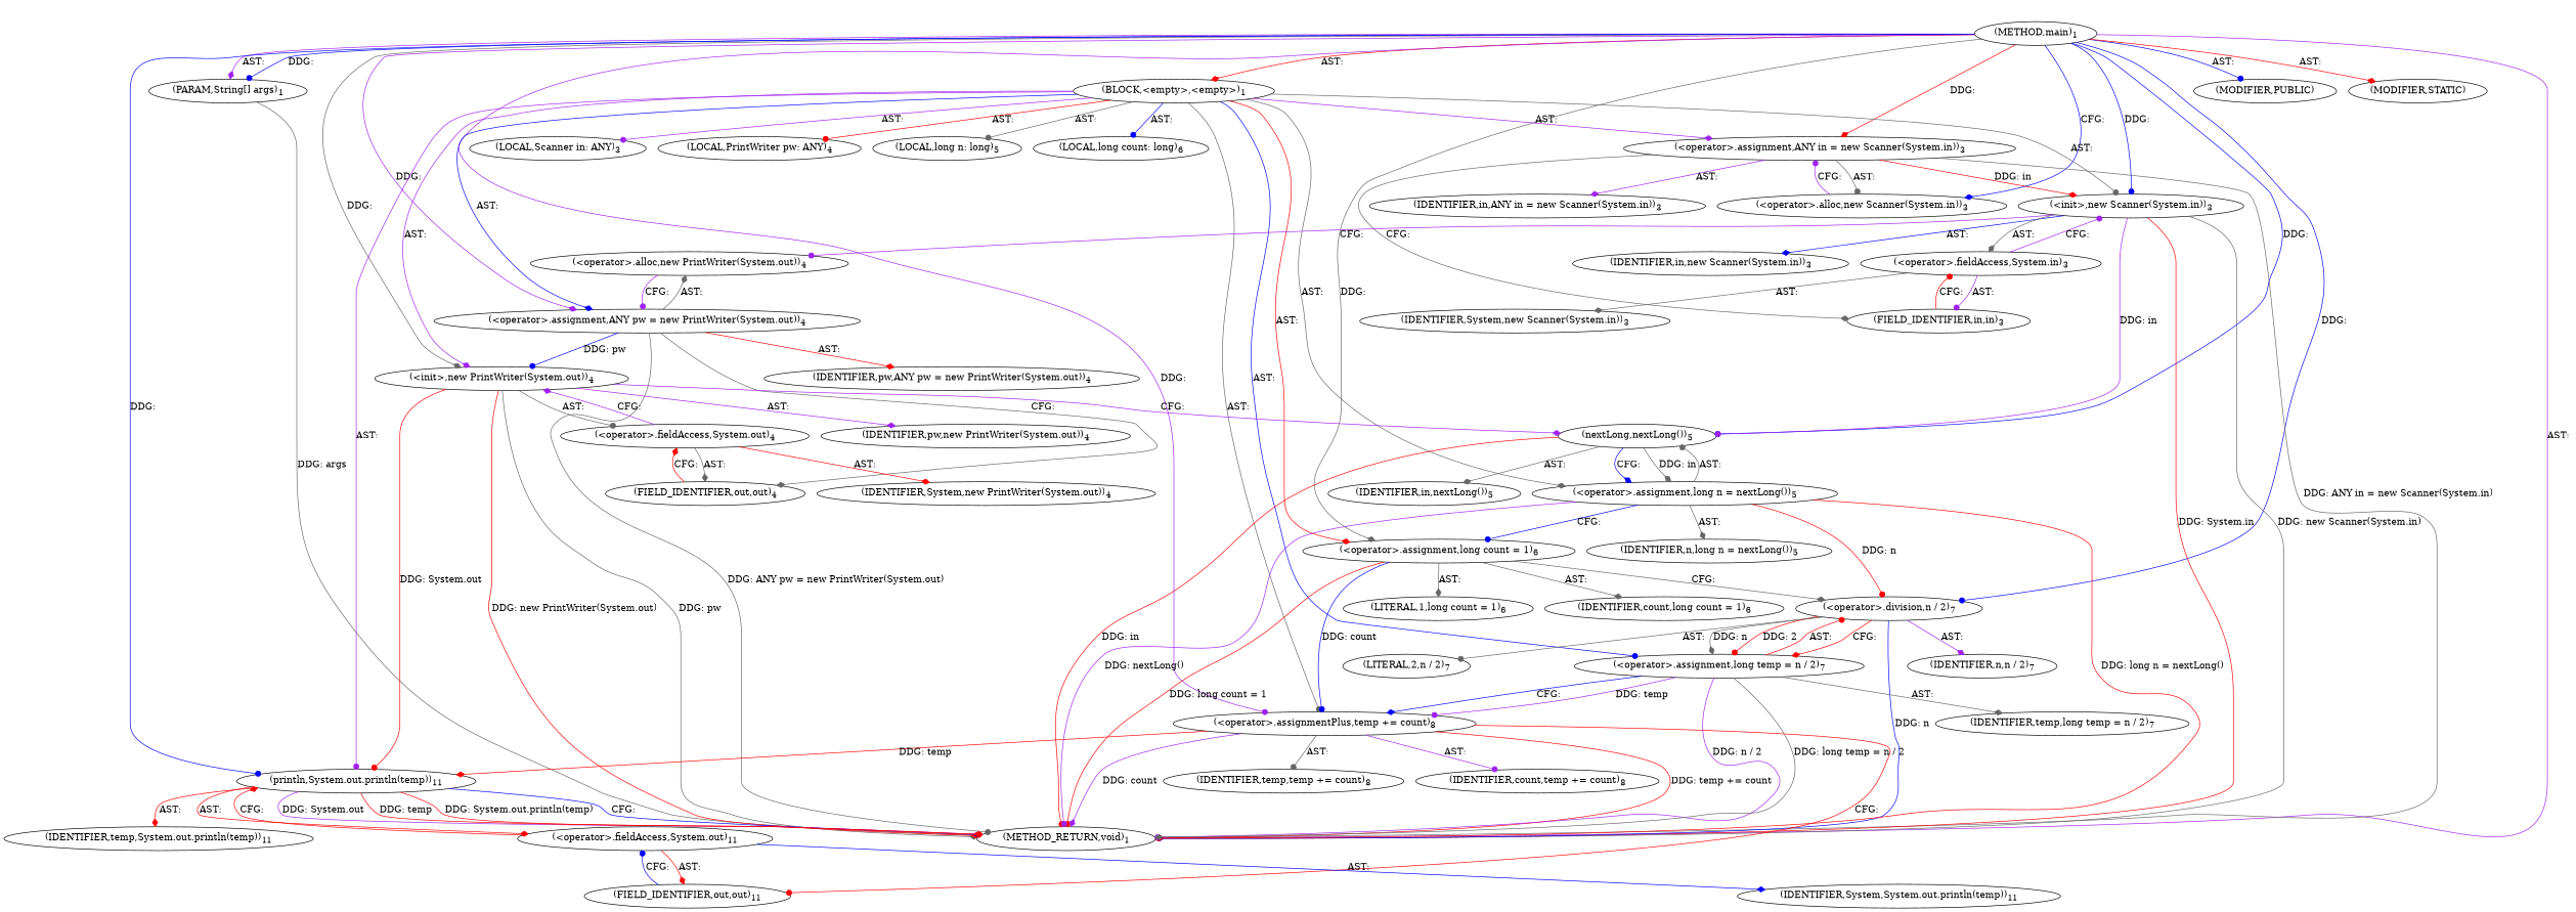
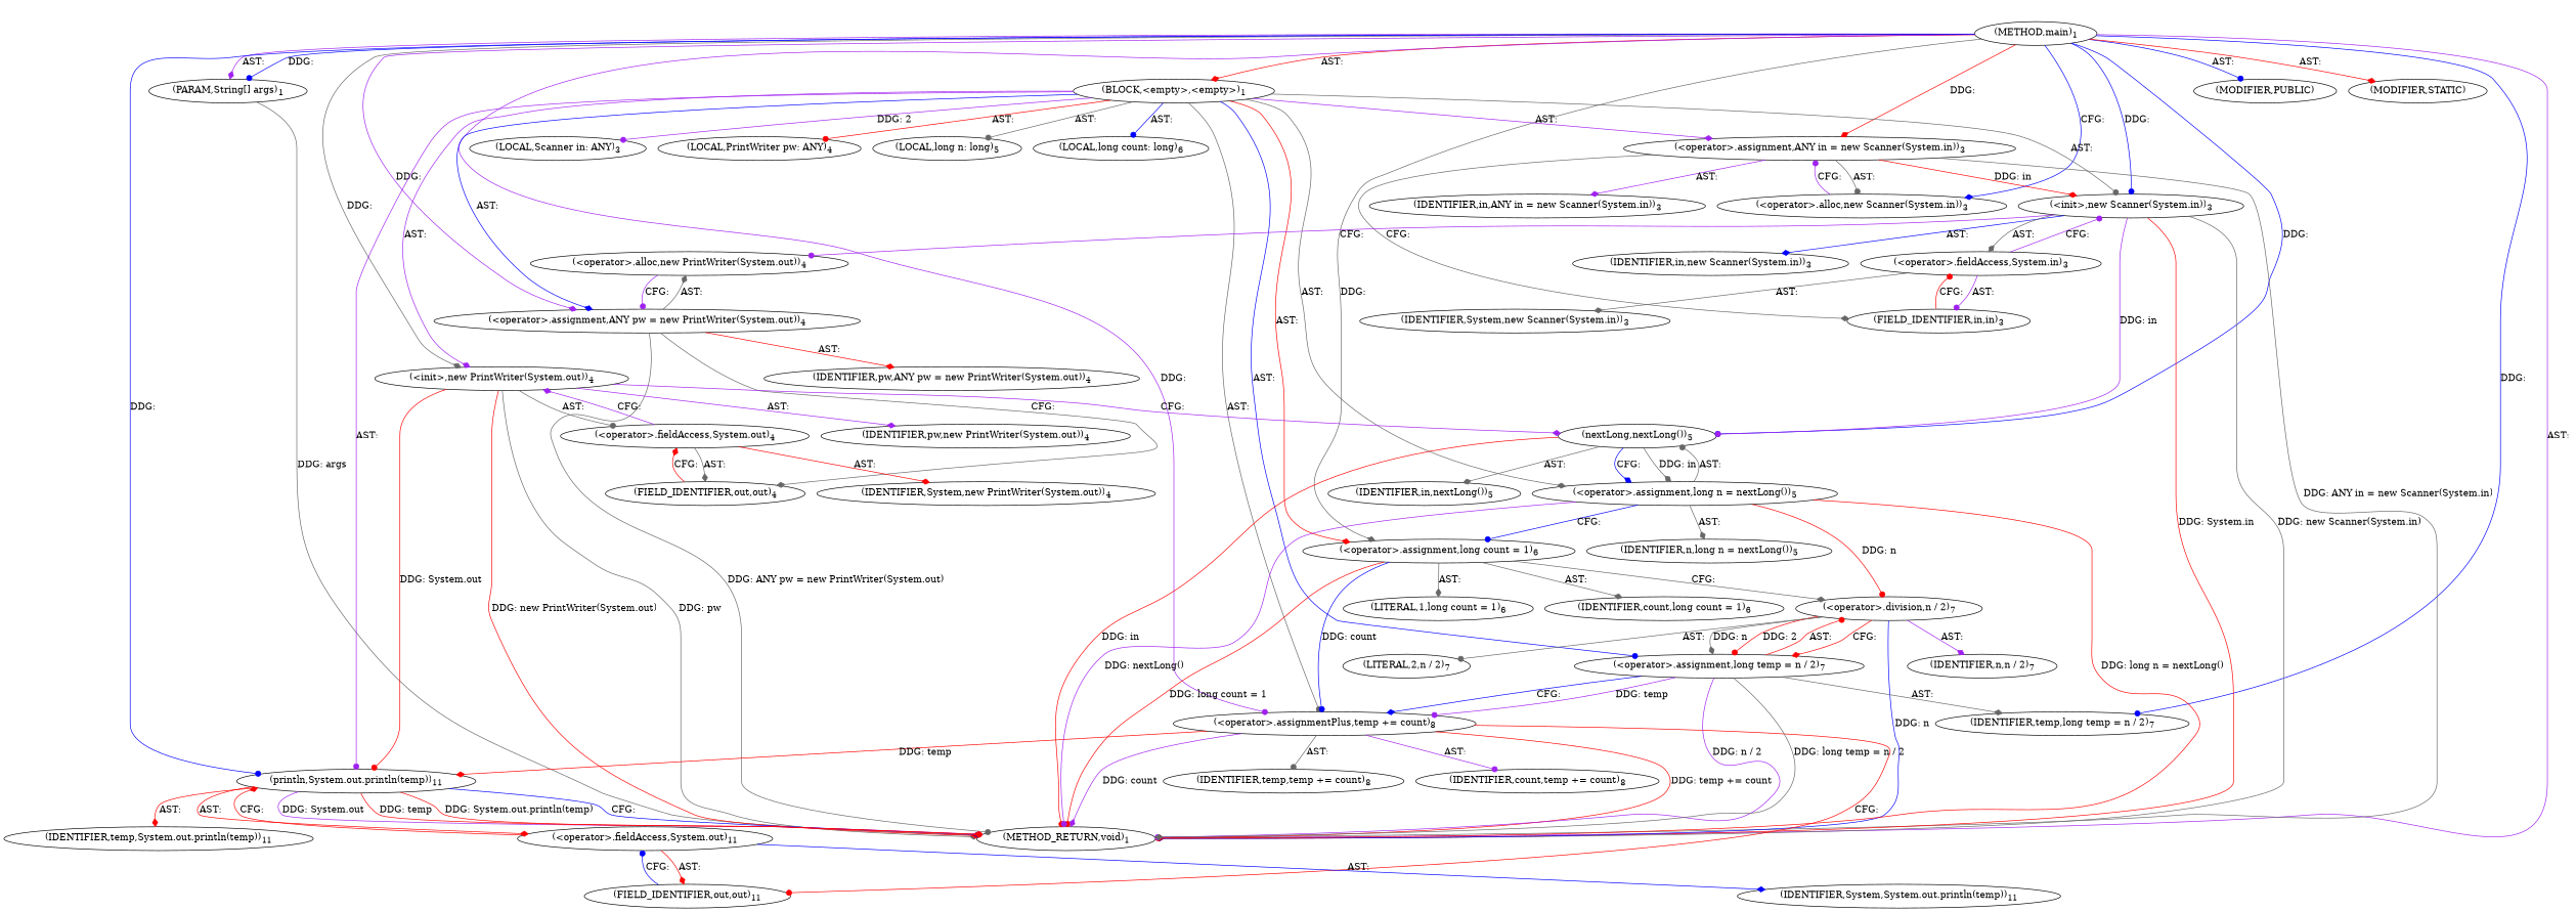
  digraph {
    edge [arrowhead=diamond color=gray40]
    n1 [label=<(METHOD,main)<SUB>1</SUB>>]
    n2 [label=<(PARAM,String[] args)<SUB>1</SUB>>]
    n3 [label=<(BLOCK,&lt;empty&gt;,&lt;empty&gt;)<SUB>1</SUB>>]
    n4 [label=<(&lt;operator&gt;.assignment,ANY in = new Scanner(System.in))<SUB>3</SUB>>]
    n5 [label=<(&lt;operator&gt;.alloc,new Scanner(System.in))<SUB>3</SUB>>]
    n6 [label=<(&lt;init&gt;,new Scanner(System.in))<SUB>3</SUB>>]
    n7 [label=<(&lt;operator&gt;.assignment,ANY pw = new PrintWriter(System.out))<SUB>4</SUB>>]
    n8 [label=<(&lt;init&gt;,new PrintWriter(System.out))<SUB>4</SUB>>]
    n9 [label=<(nextLong,nextLong())<SUB>5</SUB>>]
    n10 [label=<(&lt;operator&gt;.assignment,long count = 1)<SUB>6</SUB>>]
    n11 [label=<(&lt;operator&gt;.division,n / 2)<SUB>7</SUB>>]
    n12 [label=<(&lt;operator&gt;.assignmentPlus,temp += count)<SUB>8</SUB>>]
    n13 [label=<(println,System.out.println(temp))<SUB>11</SUB>>]
    n14 [label=<(MODIFIER,PUBLIC)>]
    n15 [label=<(MODIFIER,STATIC)>]
    n16 [label=<(METHOD_RETURN,void)<SUB>1</SUB>>]
    n17 [label=<(LOCAL,Scanner in: ANY)<SUB>3</SUB>>]
    n18 [label=<(LOCAL,PrintWriter pw: ANY)<SUB>4</SUB>>]
    n19 [label=<(LOCAL,long n: long)<SUB>5</SUB>>]
    n20 [label=<(&lt;operator&gt;.assignment,long n = nextLong())<SUB>5</SUB>>]
    n21 [label=<(LOCAL,long count: long)<SUB>6</SUB>>]
    n22 [label=<(&lt;operator&gt;.assignment,long temp = n / 2)<SUB>7</SUB>>]
    n23 [label=<(IDENTIFIER,in,ANY in = new Scanner(System.in))<SUB>3</SUB>>]
    n24 [label=<(FIELD_IDENTIFIER,in,in)<SUB>3</SUB>>]
    n25 [label=<(IDENTIFIER,in,new Scanner(System.in))<SUB>3</SUB>>]
    n26 [label=<(&lt;operator&gt;.fieldAccess,System.in)<SUB>3</SUB>>]
    n27 [label=<(&lt;operator&gt;.alloc,new PrintWriter(System.out))<SUB>4</SUB>>]
    n28 [label=<(IDENTIFIER,pw,ANY pw = new PrintWriter(System.out))<SUB>4</SUB>>]
    n29 [label=<(FIELD_IDENTIFIER,out,out)<SUB>4</SUB>>]
    n30 [label=<(IDENTIFIER,pw,new PrintWriter(System.out))<SUB>4</SUB>>]
    n31 [label=<(&lt;operator&gt;.fieldAccess,System.out)<SUB>4</SUB>>]
    n32 [label=<(IDENTIFIER,in,nextLong())<SUB>5</SUB>>]
    n33 [label=<(IDENTIFIER,count,long count = 1)<SUB>6</SUB>>]
    n34 [label=<(LITERAL,1,long count = 1)<SUB>6</SUB>>]
    n35 [label=<(IDENTIFIER,n,n / 2)<SUB>7</SUB>>]
    n36 [label=<(LITERAL,2,n / 2)<SUB>7</SUB>>]
    n37 [label=<(IDENTIFIER,temp,temp += count)<SUB>8</SUB>>]
    n38 [label=<(IDENTIFIER,count,temp += count)<SUB>8</SUB>>]
    n39 [label=<(FIELD_IDENTIFIER,out,out)<SUB>11</SUB>>]
    n40 [label=<(&lt;operator&gt;.fieldAccess,System.out)<SUB>11</SUB>>]
    n41 [label=<(IDENTIFIER,temp,System.out.println(temp))<SUB>11</SUB>>]
    n42 [label=<(IDENTIFIER,n,long n = nextLong())<SUB>5</SUB>>]
    n43 [label=<(IDENTIFIER,temp,long temp = n / 2)<SUB>7</SUB>>]
    n44 [label=<(IDENTIFIER,System,new Scanner(System.in))<SUB>3</SUB>>]
    n45 [label=<(IDENTIFIER,System,new PrintWriter(System.out))<SUB>4</SUB>>]
    n46 [label=<(IDENTIFIER,System,System.out.println(temp))<SUB>11</SUB>>]
    n1 -> n2 [color=purple label="AST: "]
    n1 -> n2 [arrowhead=dot color=blue label="DDG: "]
    n1 -> n3 [color=red label="AST: "]
    n1 -> n4 [color=red label="DDG: "]
    n1 -> n5 [color=blue label="CFG: "]
    n1 -> n6 [arrowhead=dot color=blue label="DDG: "]
    n1 -> n7 [color=purple label="DDG: "]
    n1 -> n8 [label="DDG: "]
    n1 -> n9 [arrowhead=dot color=blue label="DDG: "]
    n1 -> n10 [label="DDG: "]
-   n1 -> n11 [arrowhead=dot color=blue label="DDG: "]
+   n1 -> n43 [arrowhead=dot color=blue label="DDG: "]
    n1 -> n12 [arrowhead=dot color=purple label="DDG: "]
    n1 -> n13 [arrowhead=dot color=blue label="DDG: "]
    n1 -> n14 [arrowhead=dot color=blue label="AST: "]
    n1 -> n15 [color=red label="AST: "]
    n1 -> n16 [color=purple label="AST: "]
    n2 -> n16 [arrowhead=dot label="DDG: args"]
    n3 -> n4 [color=purple label="AST: "]
    n3 -> n6 [arrowhead=dot label="AST: "]
    n3 -> n7 [color=blue label="AST: "]
    n3 -> n8 [color=purple label="AST: "]
    n3 -> n10 [color=red label="AST: "]
    n3 -> n12 [arrowhead=dot label="AST: "]
    n3 -> n13 [arrowhead=dot color=purple label="AST: "]
-   n3 -> n17 [arrowhead=dot color=purple label="AST: "]
+   n3 -> n17 [arrowhead=dot color=purple label="DDG: 2"]
    n3 -> n18 [arrowhead=dot color=red label="AST: "]
    n3 -> n19 [arrowhead=dot label="AST: "]
    n3 -> n20 [label="AST: "]
    n3 -> n21 [arrowhead=dot color=blue label="AST: "]
    n3 -> n22 [arrowhead=dot color=blue label="AST: "]
    n4 -> n5 [arrowhead=dot label="AST: "]
    n4 -> n6 [color=red label="DDG: in"]
    n4 -> n16 [label="DDG: ANY in = new Scanner(System.in)"]
    n4 -> n23 [color=purple label="AST: "]
    n4 -> n24 [label="CFG: "]
    n5 -> n4 [arrowhead=dot color=purple label="CFG: "]
    n6 -> n9 [arrowhead=dot color=purple label="DDG: in"]
    n6 -> n16 [color=red label="DDG: System.in"]
    n6 -> n16 [label="DDG: new Scanner(System.in)"]
    n6 -> n25 [color=blue label="AST: "]
    n6 -> n26 [label="AST: "]
    n6 -> n27 [arrowhead=dot color=purple label="CFG: "]
-   n7 -> n8 [arrowhead=dot color=blue label="DDG: pw"]
    n7 -> n16 [arrowhead=dot label="DDG: ANY pw = new PrintWriter(System.out)"]
    n7 -> n27 [label="AST: "]
    n7 -> n28 [color=red label="AST: "]
    n7 -> n29 [label="CFG: "]
    n8 -> n9 [color=purple label="CFG: "]
    n8 -> n13 [arrowhead=dot color=red label="DDG: System.out"]
    n8 -> n16 [label="DDG: pw"]
    n8 -> n16 [color=red label="DDG: new PrintWriter(System.out)"]
    n8 -> n30 [color=purple label="AST: "]
    n8 -> n31 [arrowhead=dot label="AST: "]
    n9 -> n16 [arrowhead=dot color=red label="DDG: in"]
    n9 -> n20 [color=blue label="CFG: "]
    n9 -> n20 [label="DDG: in"]
    n9 -> n32 [label="AST: "]
    n10 -> n11 [label="CFG: "]
    n10 -> n12 [arrowhead=dot color=blue label="DDG: count"]
    n10 -> n16 [arrowhead=dot color=red label="DDG: long count = 1"]
    n10 -> n33 [label="AST: "]
    n10 -> n34 [label="AST: "]
    n11 -> n16 [color=blue label="DDG: n"]
    n11 -> n22 [color=red label="CFG: "]
    n11 -> n22 [label="DDG: n"]
    n11 -> n22 [arrowhead=dot color=red label="DDG: 2"]
    n11 -> n35 [color=purple label="AST: "]
    n11 -> n36 [arrowhead=dot label="AST: "]
    n12 -> n13 [color=red label="DDG: temp"]
    n12 -> n16 [color=purple label="DDG: count"]
    n12 -> n16 [color=red label="DDG: temp += count"]
    n12 -> n37 [arrowhead=dot label="AST: "]
    n12 -> n38 [arrowhead=dot color=purple label="AST: "]
    n12 -> n39 [arrowhead=dot color=red label="CFG: "]
    n13 -> n16 [color=blue label="CFG: "]
    n13 -> n16 [color=purple label="DDG: System.out"]
    n13 -> n16 [color=red label="DDG: temp"]
    n13 -> n16 [arrowhead=dot color=red label="DDG: System.out.println(temp)"]
    n13 -> n40 [color=red label="AST: "]
    n13 -> n41 [color=red label="AST: "]
    n20 -> n9 [arrowhead=dot label="AST: "]
    n20 -> n10 [arrowhead=dot color=blue label="CFG: "]
    n20 -> n11 [arrowhead=dot color=red label="DDG: n"]
    n20 -> n16 [arrowhead=dot color=purple label="DDG: nextLong()"]
    n20 -> n16 [arrowhead=dot color=red label="DDG: long n = nextLong()"]
    n20 -> n42 [label="AST: "]
    n22 -> n11 [arrowhead=dot color=red label="AST: "]
    n22 -> n12 [color=blue label="CFG: "]
    n22 -> n12 [arrowhead=dot color=purple label="DDG: temp"]
    n22 -> n16 [arrowhead=dot color=purple label="DDG: n / 2"]
    n22 -> n16 [label="DDG: long temp = n / 2"]
    n22 -> n43 [label="AST: "]
    n24 -> n26 [arrowhead=dot color=red label="CFG: "]
    n26 -> n6 [arrowhead=dot color=purple label="CFG: "]
    n26 -> n24 [arrowhead=dot color=purple label="AST: "]
    n26 -> n44 [label="AST: "]
    n27 -> n7 [arrowhead=dot color=purple label="CFG: "]
    n29 -> n31 [color=red label="CFG: "]
    n31 -> n8 [color=purple label="CFG: "]
    n31 -> n29 [label="AST: "]
    n31 -> n45 [color=red label="AST: "]
    n39 -> n40 [arrowhead=dot color=blue label="CFG: "]
    n40 -> n13 [color=red label="CFG: "]
    n40 -> n39 [color=red label="AST: "]
    n40 -> n46 [color=blue label="AST: "]
  }
